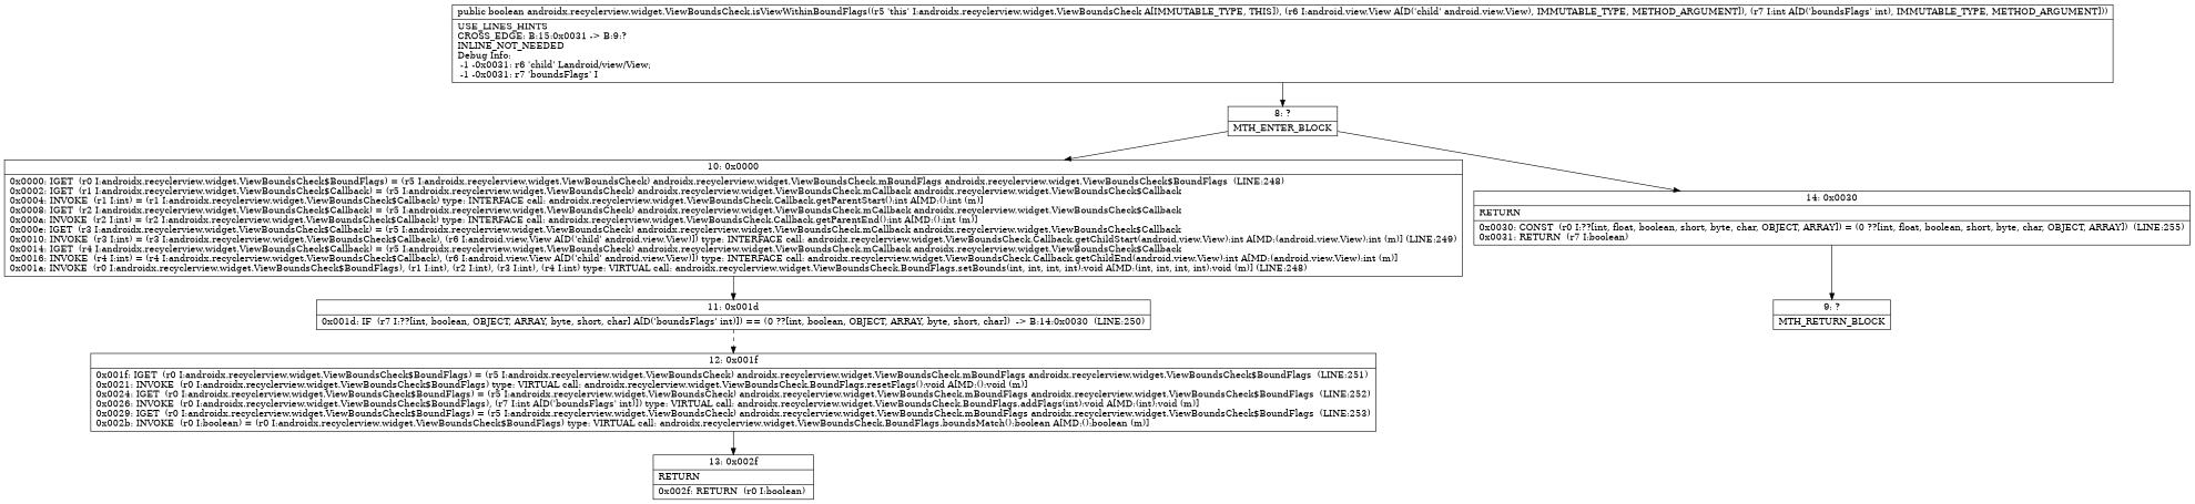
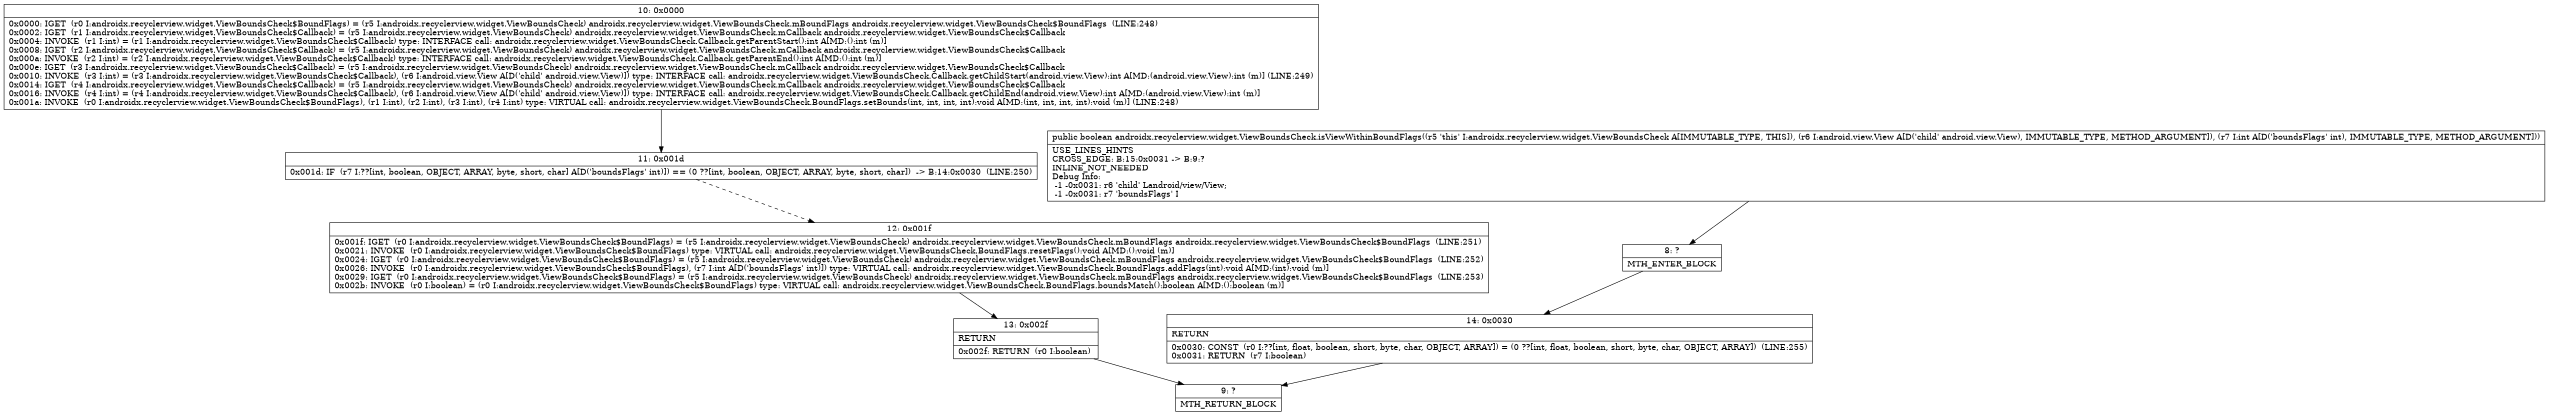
  digraph {
    node [shape=record]
    n1 [label="{8\:\ ?|MTH_ENTER_BLOCK\l}"]
    n2 [label="{10\:\ 0x0000|0x0000: IGET  (r0 I:androidx.recyclerview.widget.ViewBoundsCheck$BoundFlags) = (r5 I:androidx.recyclerview.widget.ViewBoundsCheck) androidx.recyclerview.widget.ViewBoundsCheck.mBoundFlags androidx.recyclerview.widget.ViewBoundsCheck$BoundFlags  (LINE:248)\l0x0002: IGET  (r1 I:androidx.recyclerview.widget.ViewBoundsCheck$Callback) = (r5 I:androidx.recyclerview.widget.ViewBoundsCheck) androidx.recyclerview.widget.ViewBoundsCheck.mCallback androidx.recyclerview.widget.ViewBoundsCheck$Callback \l0x0004: INVOKE  (r1 I:int) = (r1 I:androidx.recyclerview.widget.ViewBoundsCheck$Callback) type: INTERFACE call: androidx.recyclerview.widget.ViewBoundsCheck.Callback.getParentStart():int A[MD:():int (m)]\l0x0008: IGET  (r2 I:androidx.recyclerview.widget.ViewBoundsCheck$Callback) = (r5 I:androidx.recyclerview.widget.ViewBoundsCheck) androidx.recyclerview.widget.ViewBoundsCheck.mCallback androidx.recyclerview.widget.ViewBoundsCheck$Callback \l0x000a: INVOKE  (r2 I:int) = (r2 I:androidx.recyclerview.widget.ViewBoundsCheck$Callback) type: INTERFACE call: androidx.recyclerview.widget.ViewBoundsCheck.Callback.getParentEnd():int A[MD:():int (m)]\l0x000e: IGET  (r3 I:androidx.recyclerview.widget.ViewBoundsCheck$Callback) = (r5 I:androidx.recyclerview.widget.ViewBoundsCheck) androidx.recyclerview.widget.ViewBoundsCheck.mCallback androidx.recyclerview.widget.ViewBoundsCheck$Callback \l0x0010: INVOKE  (r3 I:int) = (r3 I:androidx.recyclerview.widget.ViewBoundsCheck$Callback), (r6 I:android.view.View A[D('child' android.view.View)]) type: INTERFACE call: androidx.recyclerview.widget.ViewBoundsCheck.Callback.getChildStart(android.view.View):int A[MD:(android.view.View):int (m)] (LINE:249)\l0x0014: IGET  (r4 I:androidx.recyclerview.widget.ViewBoundsCheck$Callback) = (r5 I:androidx.recyclerview.widget.ViewBoundsCheck) androidx.recyclerview.widget.ViewBoundsCheck.mCallback androidx.recyclerview.widget.ViewBoundsCheck$Callback \l0x0016: INVOKE  (r4 I:int) = (r4 I:androidx.recyclerview.widget.ViewBoundsCheck$Callback), (r6 I:android.view.View A[D('child' android.view.View)]) type: INTERFACE call: androidx.recyclerview.widget.ViewBoundsCheck.Callback.getChildEnd(android.view.View):int A[MD:(android.view.View):int (m)]\l0x001a: INVOKE  (r0 I:androidx.recyclerview.widget.ViewBoundsCheck$BoundFlags), (r1 I:int), (r2 I:int), (r3 I:int), (r4 I:int) type: VIRTUAL call: androidx.recyclerview.widget.ViewBoundsCheck.BoundFlags.setBounds(int, int, int, int):void A[MD:(int, int, int, int):void (m)] (LINE:248)\l}"]
    n3 [label="{14\:\ 0x0030|RETURN\l|0x0030: CONST  (r0 I:??[int, float, boolean, short, byte, char, OBJECT, ARRAY]) = (0 ??[int, float, boolean, short, byte, char, OBJECT, ARRAY])  (LINE:255)\l0x0031: RETURN  (r7 I:boolean) \l}"]
    n4 [label="{11\:\ 0x001d|0x001d: IF  (r7 I:??[int, boolean, OBJECT, ARRAY, byte, short, char] A[D('boundsFlags' int)]) == (0 ??[int, boolean, OBJECT, ARRAY, byte, short, char])  \-\> B:14:0x0030  (LINE:250)\l}"]
    n5 [label="{12\:\ 0x001f|0x001f: IGET  (r0 I:androidx.recyclerview.widget.ViewBoundsCheck$BoundFlags) = (r5 I:androidx.recyclerview.widget.ViewBoundsCheck) androidx.recyclerview.widget.ViewBoundsCheck.mBoundFlags androidx.recyclerview.widget.ViewBoundsCheck$BoundFlags  (LINE:251)\l0x0021: INVOKE  (r0 I:androidx.recyclerview.widget.ViewBoundsCheck$BoundFlags) type: VIRTUAL call: androidx.recyclerview.widget.ViewBoundsCheck.BoundFlags.resetFlags():void A[MD:():void (m)]\l0x0024: IGET  (r0 I:androidx.recyclerview.widget.ViewBoundsCheck$BoundFlags) = (r5 I:androidx.recyclerview.widget.ViewBoundsCheck) androidx.recyclerview.widget.ViewBoundsCheck.mBoundFlags androidx.recyclerview.widget.ViewBoundsCheck$BoundFlags  (LINE:252)\l0x0026: INVOKE  (r0 I:androidx.recyclerview.widget.ViewBoundsCheck$BoundFlags), (r7 I:int A[D('boundsFlags' int)]) type: VIRTUAL call: androidx.recyclerview.widget.ViewBoundsCheck.BoundFlags.addFlags(int):void A[MD:(int):void (m)]\l0x0029: IGET  (r0 I:androidx.recyclerview.widget.ViewBoundsCheck$BoundFlags) = (r5 I:androidx.recyclerview.widget.ViewBoundsCheck) androidx.recyclerview.widget.ViewBoundsCheck.mBoundFlags androidx.recyclerview.widget.ViewBoundsCheck$BoundFlags  (LINE:253)\l0x002b: INVOKE  (r0 I:boolean) = (r0 I:androidx.recyclerview.widget.ViewBoundsCheck$BoundFlags) type: VIRTUAL call: androidx.recyclerview.widget.ViewBoundsCheck.BoundFlags.boundsMatch():boolean A[MD:():boolean (m)]\l}"]
    n6 [label="{13\:\ 0x002f|RETURN\l|0x002f: RETURN  (r0 I:boolean) \l}"]
    n7 [label="{9\:\ ?|MTH_RETURN_BLOCK\l}"]
    n8 [label="{public boolean androidx.recyclerview.widget.ViewBoundsCheck.isViewWithinBoundFlags((r5 'this' I:androidx.recyclerview.widget.ViewBoundsCheck A[IMMUTABLE_TYPE, THIS]), (r6 I:android.view.View A[D('child' android.view.View), IMMUTABLE_TYPE, METHOD_ARGUMENT]), (r7 I:int A[D('boundsFlags' int), IMMUTABLE_TYPE, METHOD_ARGUMENT]))  | USE_LINES_HINTS\lCROSS_EDGE: B:15:0x0031 \-\> B:9:?\lINLINE_NOT_NEEDED\lDebug Info:\l  \-1 \-0x0031: r6 'child' Landroid\/view\/View;\l  \-1 \-0x0031: r7 'boundsFlags' I\l}"]
-   n1 -> n2
    n1 -> n3
    n2 -> n4
    n3 -> n7
    n4 -> n5 [style=dashed]
    n5 -> n6
+   n6 -> n7
    n8 -> n1
  }
